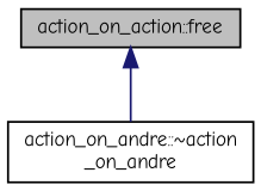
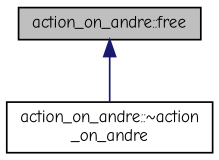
  digraph {
    rankdir=TB
    fontname="Comic Neue"
    node [color=black fontname="Comic Neue" fontsize=10 shape=record style=filled]
-   n1 [fillcolor=grey75 fontcolor=black height=0.2 label="action_on_action::free" width=0.4]
+   n1 [fillcolor=grey75 fontcolor=black height=0.2 label="action_on_andre::free" width=0.4]
    n2 [fillcolor=white height=0.2 label="action_on_andre::~action\l_on_andre" width=0.4]
    n1 -> n2 [color=midnightblue dir=back fontname="Comic Neue" fontsize=10 labelfontname=Helvetica labelfontsize=10 style=solid]
  }
